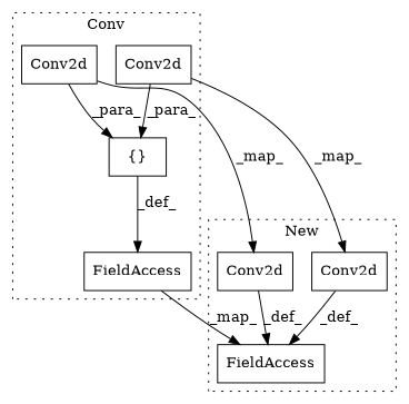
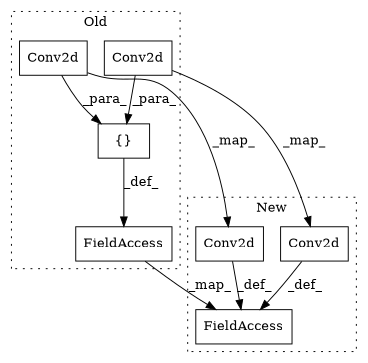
  digraph {
    node [a=32 l="7,1" shape=box]
    n1 [label=Conv2d s="8453,8590"]
    n2 [a=22 l=15 label=FieldAccess s=7889]
    n3 [label=Conv2d s="8199,8324"]
    n4 [a=4 l="1,1" label="{}" s="7931,8591"]
    n5 [label=Conv2d s="6303,6426"]
    n6 [a=22 l=15 label=FieldAccess s=5675]
    n7 [label=Conv2d s="6017,6128"]
    subgraph cluster_1 {
-     label=Conv
+     label=Old
      style=dotted
      n1
      n2
      n3
      n4
    }
    subgraph cluster_2 {
      label=New
      style=dotted
      n5
      n6
      n7
    }
    n1 -> n4 [label=_para_]
    n1 -> n5 [label=_map_]
    n2 -> n6 [label=_map_]
    n3 -> n4 [label=_para_]
    n3 -> n7 [label=_map_]
    n4 -> n2 [label=_def_]
    n5 -> n6 [label=_def_]
    n7 -> n6 [label=_def_]
  }
